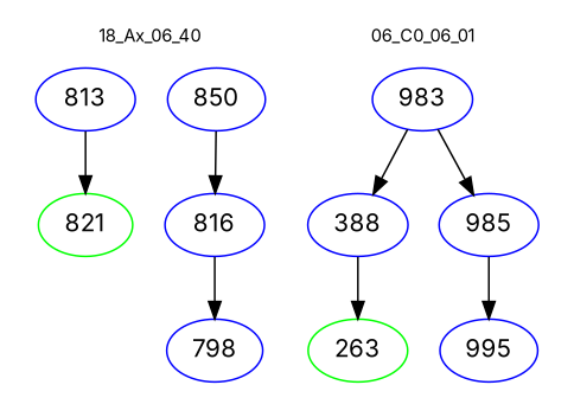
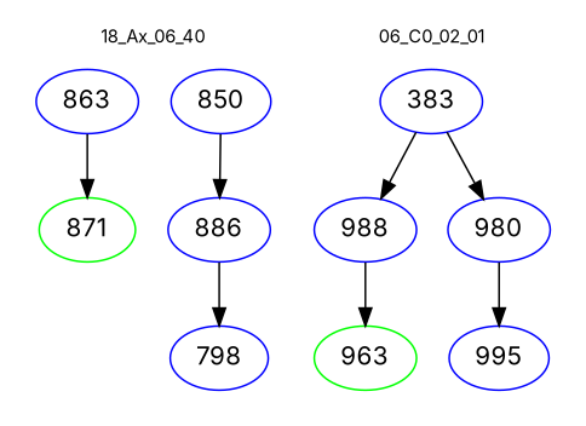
  digraph {
    fontname=Inter
    node [color=blue fontname=Inter]
    edge [color=black fontname=Inter]
    n1 [label=850]
-   n2 [label=816]
-   n3 [label=813]
+   n2 [label=886]
+   n3 [label=863]
    n4 [label=798]
-   n5 [color=green label=821]
-   n6 [label=983]
-   n7 [label=388]
-   n8 [label=985]
-   n9 [color=green label=263]
+   n5 [color=green label=871]
+   n6 [label=383]
+   n7 [label=988]
+   n8 [label=980]
+   n9 [color=green label=963]
    n10 [label=995]
    subgraph cluster_1 {
      color=white
      fontsize=10
      label="18_Ax_06_40"
      n1
      n2
      n3
      n4
      n5
    }
    subgraph cluster_2 {
      color=white
      fontsize=10
-     label="06_C0_06_01"
+     label="06_C0_02_01"
      n6
      n7
      n8
      n9
      n10
    }
    n1 -> n2
    n2 -> n4
    n3 -> n5
    n6 -> n7
    n6 -> n8
    n7 -> n9
    n8 -> n10
  }
